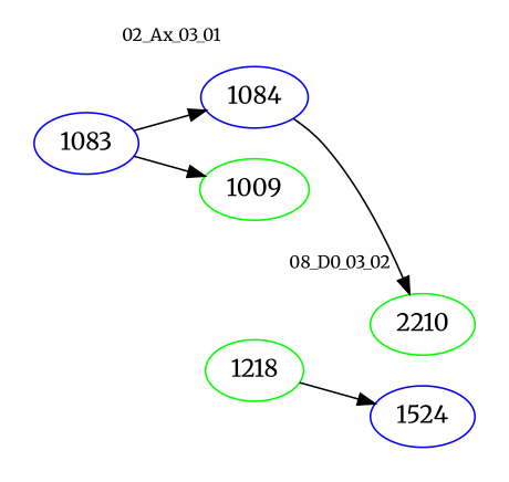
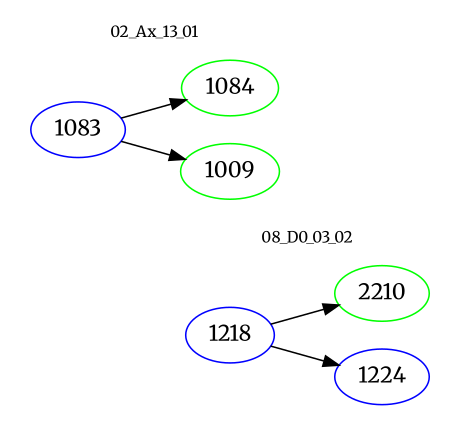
  digraph {
    fontname=Merriweather
    rankdir=LR
    node [color=blue fontname=Merriweather]
    edge [color=black fontname=Merriweather]
    n1 [label=1083]
    n2 [color=green label=1009]
-   n3 [label=1084]
-   n4 [color=green label=1218]
+   n3 [color=green label=1084]
+   n4 [label=1218]
    n5 [color=green label=2210]
-   n6 [label=1524]
+   n6 [label=1224]
    subgraph cluster_1 {
      color=white
      fontsize=10
-     label="02_Ax_03_01"
+     label="02_Ax_13_01"
      n1
      n2
      n3
    }
    subgraph cluster_2 {
      color=white
      fontsize=10
      label="08_D0_03_02"
      n4
      n5
      n6
    }
    n1 -> n2
    n1 -> n3
-   n3 -> n5
+   n4 -> n5
    n4 -> n6
  }
